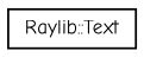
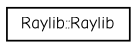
  digraph {
    rankdir=LR
    fontname="Comic Neue"
-   n1 [color=black fillcolor=white fontname="Comic Neue" fontsize=10 height=0.2 label="Raylib::Text" shape=record style=filled width=0.4]
+   n1 [color=black fillcolor=white fontname="Comic Neue" fontsize=10 height=0.2 label="Raylib::Raylib" shape=record style=filled width=0.4]
  }
